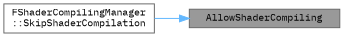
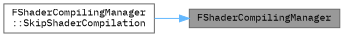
  digraph {
    rankdir=RL
    fontname="IBM Plex Mono"
    node [fontname="IBM Plex Mono" fontsize=10 shape=box style=filled]
-   n1 [color=gray40 fillcolor=grey60 fontcolor=black height=0.2 label=AllowShaderCompiling width=0.4]
+   n1 [color=gray40 fillcolor=grey60 fontcolor=black height=0.2 label=FShaderCompilingManager width=0.4]
    n2 [color=grey40 fillcolor=white height=0.2 label="FShaderCompilingManager\l::SkipShaderCompilation" width=0.4]
    n1 -> n2 [color=steelblue1 dir=back fontname="IBM Plex Mono" fontsize=10 labelfontname=Helvetica labelfontsize=10 style=solid]
  }
